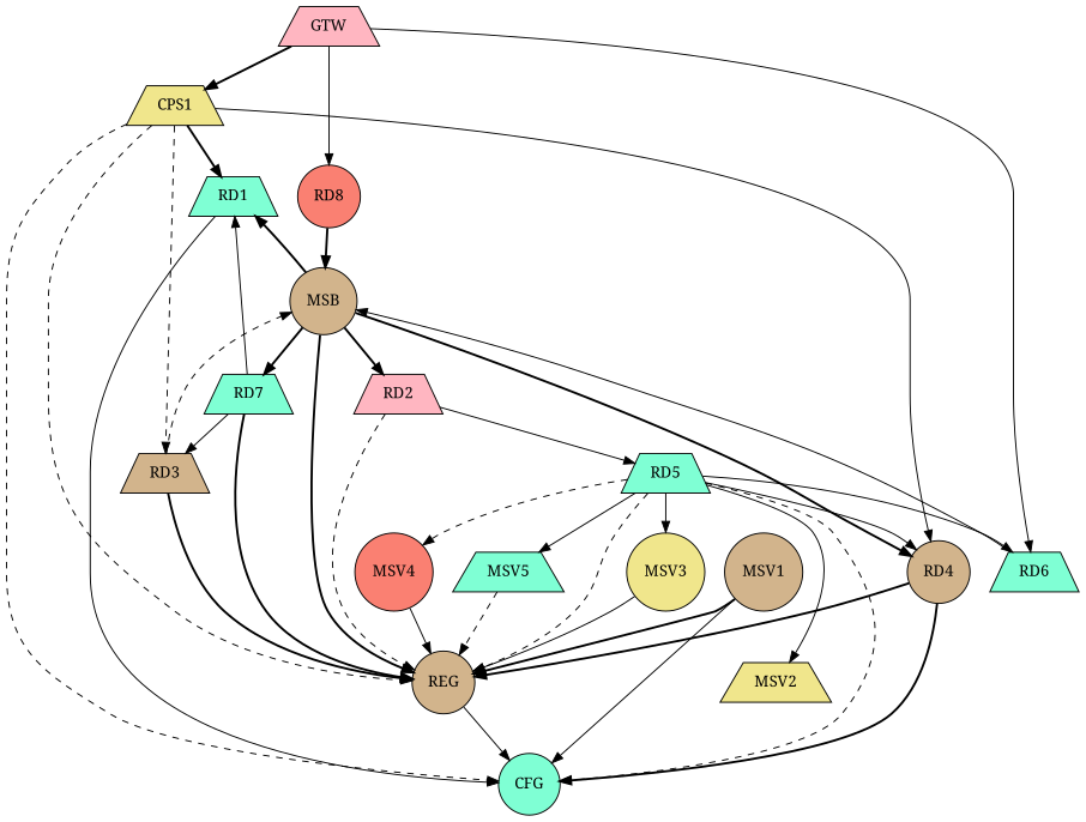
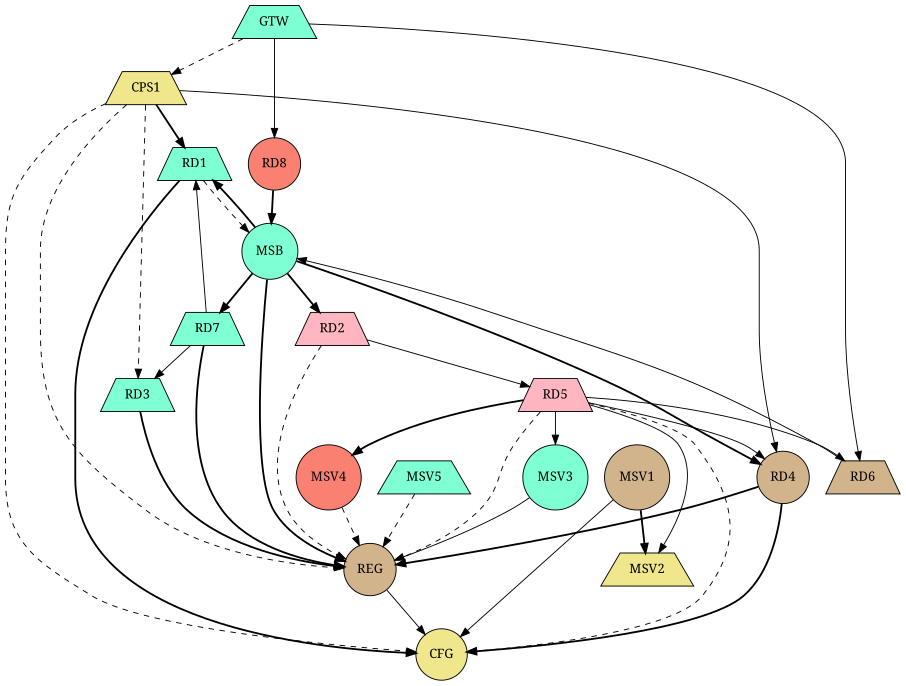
  strict digraph {
    fontname="Noto Serif"
    node [fillcolor=tan fontname="Noto Serif" shape=trapezium style=filled]
    edge [fontname="Noto Serif" style=solid]
    n1 [fillcolor=aquamarine label=RD1]
-   n2 [label=MSB shape=circle]
-   n3 [fillcolor=aquamarine label=CFG shape=circle]
+   n2 [fillcolor=aquamarine label=MSB shape=circle]
+   n3 [fillcolor=khaki label=CFG shape=circle]
    n4 [fillcolor=lightpink label=RD2]
    n5 [label=REG shape=circle]
    n6 [label=RD4 shape=circle]
    n7 [fillcolor=aquamarine label=RD7]
-   n8 [fillcolor=aquamarine label=RD5]
+   n8 [fillcolor=lightpink label=RD5]
    n9 [fillcolor=khaki label=MSV2]
-   n10 [fillcolor=khaki label=MSV3 shape=circle]
+   n10 [fillcolor=aquamarine label=MSV3 shape=circle]
    n11 [fillcolor=salmon label=MSV4 shape=circle]
    n12 [fillcolor=aquamarine label=MSV5]
-   n13 [fillcolor=aquamarine label=RD6]
-   n14 [label=RD3]
+   n13 [label=RD6]
+   n14 [fillcolor=aquamarine label=RD3]
    n15 [label=MSV1 shape=circle]
    n16 [fillcolor=salmon label=RD8 shape=circle]
    n17 [fillcolor=khaki label=CPS1]
-   n18 [fillcolor=lightpink label=GTW]
-   n14 -> n2 [style=dashed]
-   n1 -> n3
+   n18 [fillcolor=aquamarine label=GTW]
+   n1 -> n2 [style=dashed]
+   n1 -> n3 [style=bold]
    n2 -> n1 [style=bold]
    n2 -> n4 [style=bold]
    n2 -> n5 [style=bold]
    n2 -> n6 [style=bold]
    n2 -> n7 [style=bold]
    n4 -> n5 [style=dashed]
    n4 -> n8
    n5 -> n3
    n6 -> n3 [style=bold]
    n6 -> n5 [style=bold]
    n7 -> n1
    n7 -> n5 [style=bold]
    n7 -> n14
    n8 -> n3 [style=dashed]
    n8 -> n5 [style=dashed]
    n8 -> n6
    n8 -> n9
    n8 -> n10
-   n8 -> n11 [style=dashed]
-   n8 -> n12
+   n8 -> n11 [style=bold]
    n8 -> n13
    n10 -> n5
-   n11 -> n5
+   n11 -> n5 [style=dashed]
    n12 -> n5 [style=dashed]
    n13 -> n2
    n14 -> n5 [style=bold]
    n15 -> n3
-   n15 -> n5 [style=bold]
+   n15 -> n9 [style=bold]
    n16 -> n2 [style=bold]
    n17 -> n1 [style=bold]
    n17 -> n3 [style=dashed]
    n17 -> n5 [style=dashed]
    n17 -> n6
    n17 -> n14 [style=dashed]
    n18 -> n13
    n18 -> n16
-   n18 -> n17 [style=bold]
+   n18 -> n17 [style=dashed]
  }
